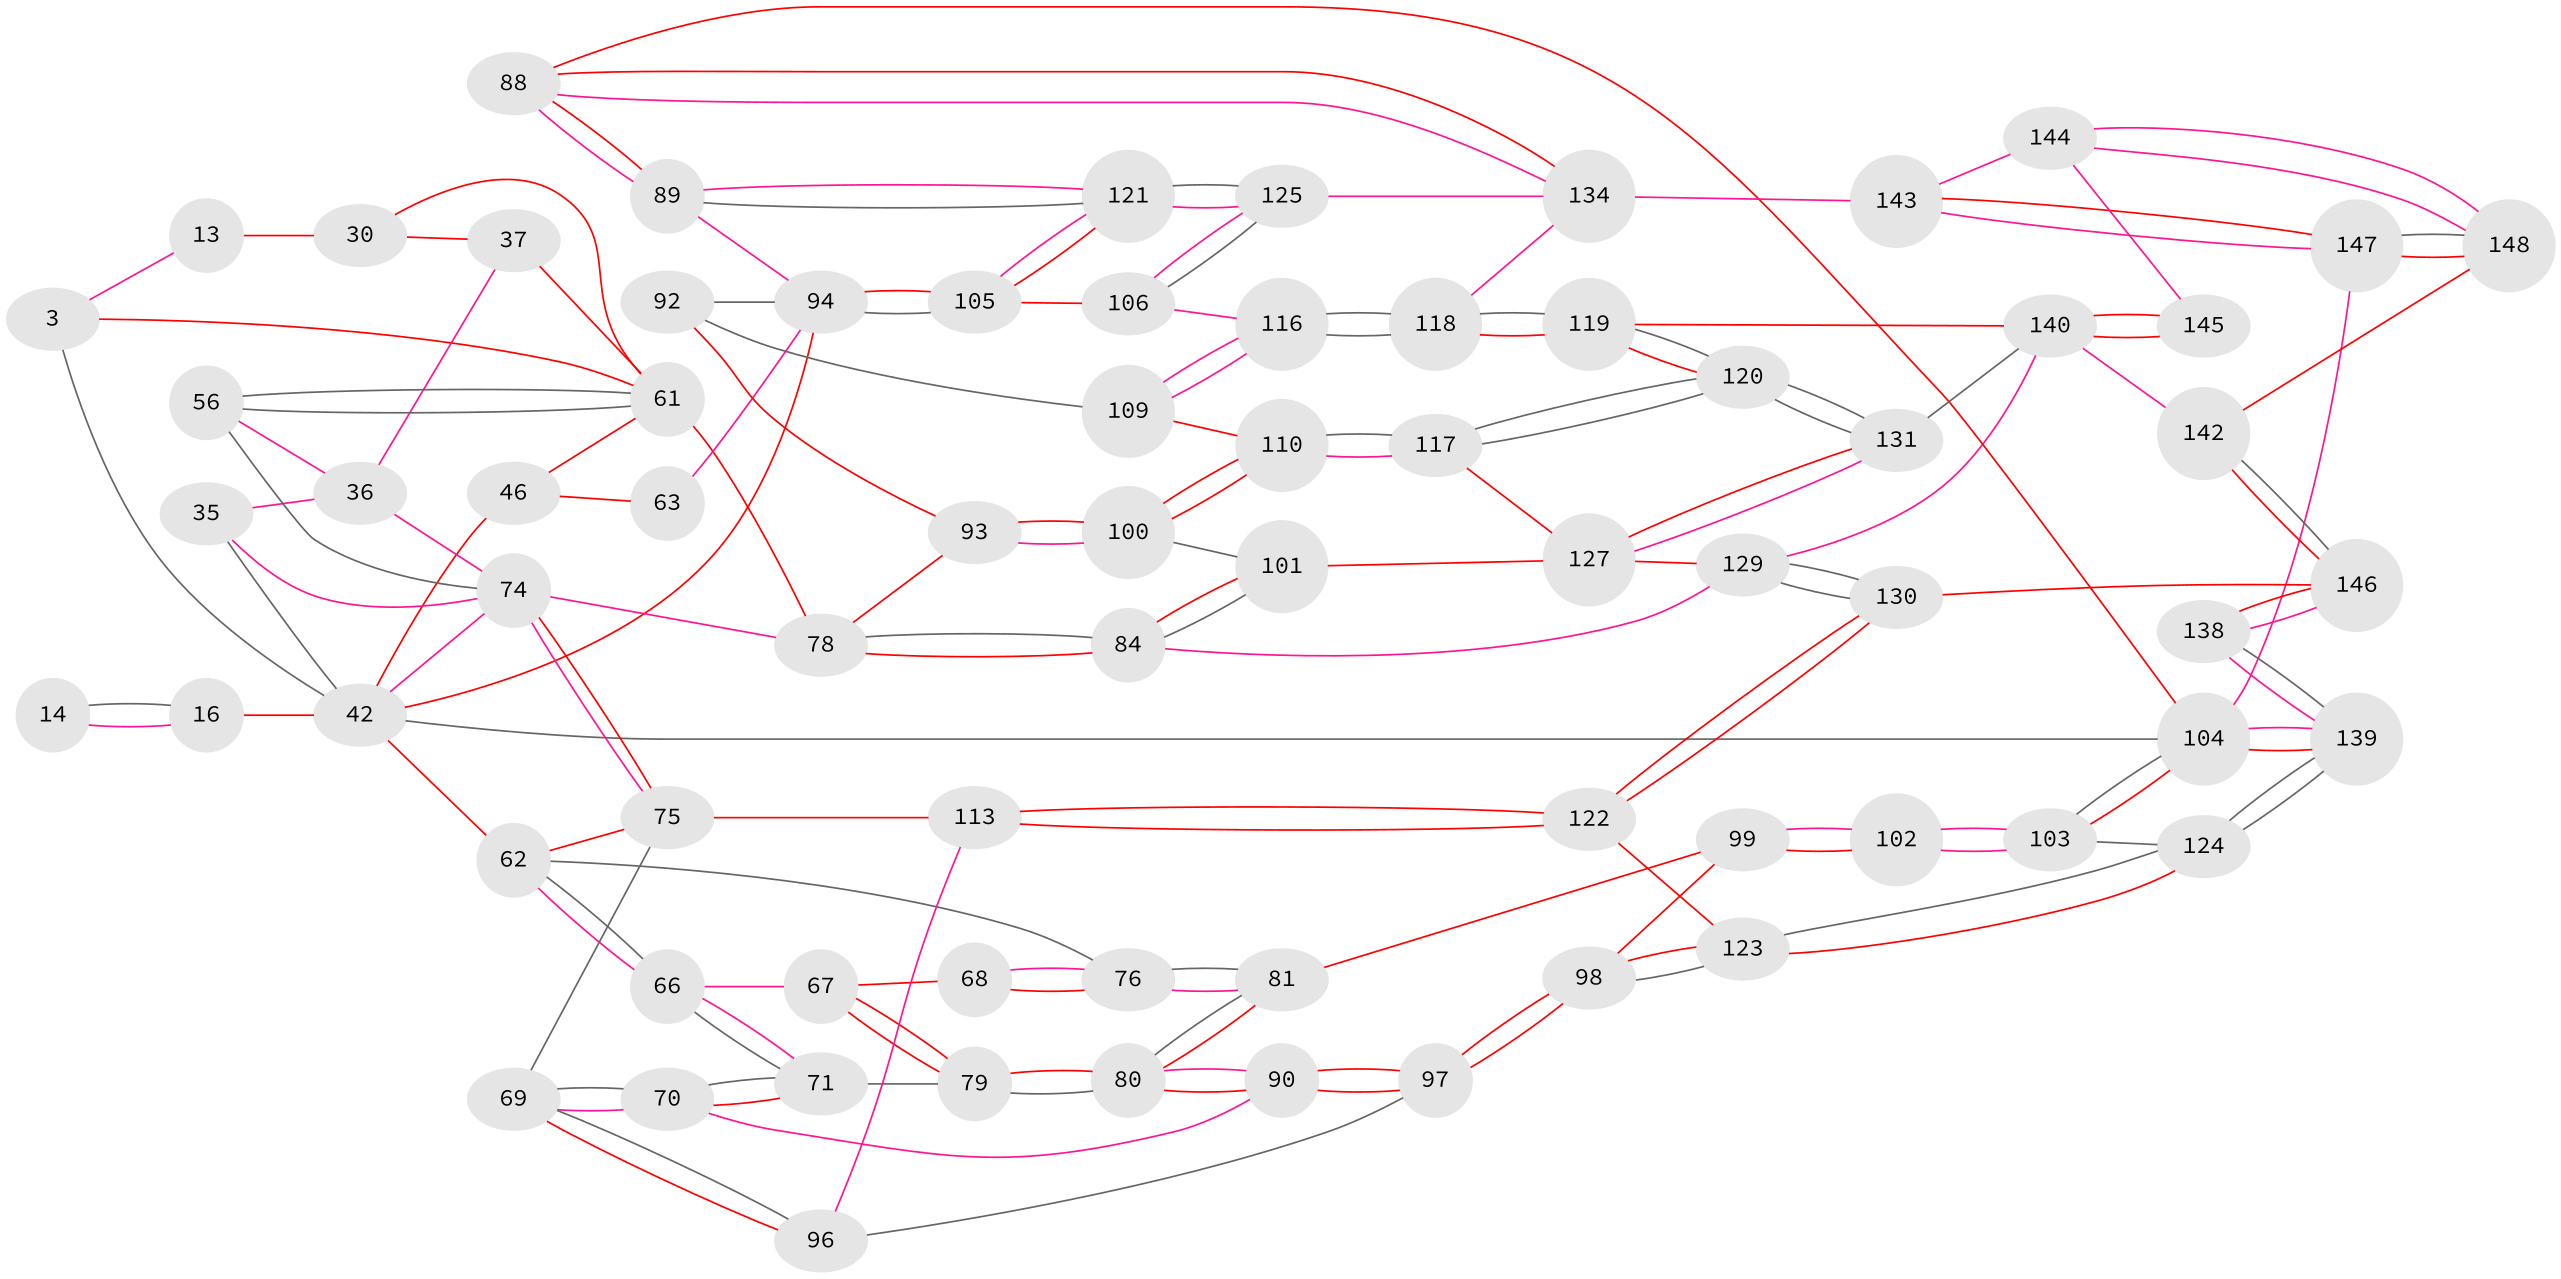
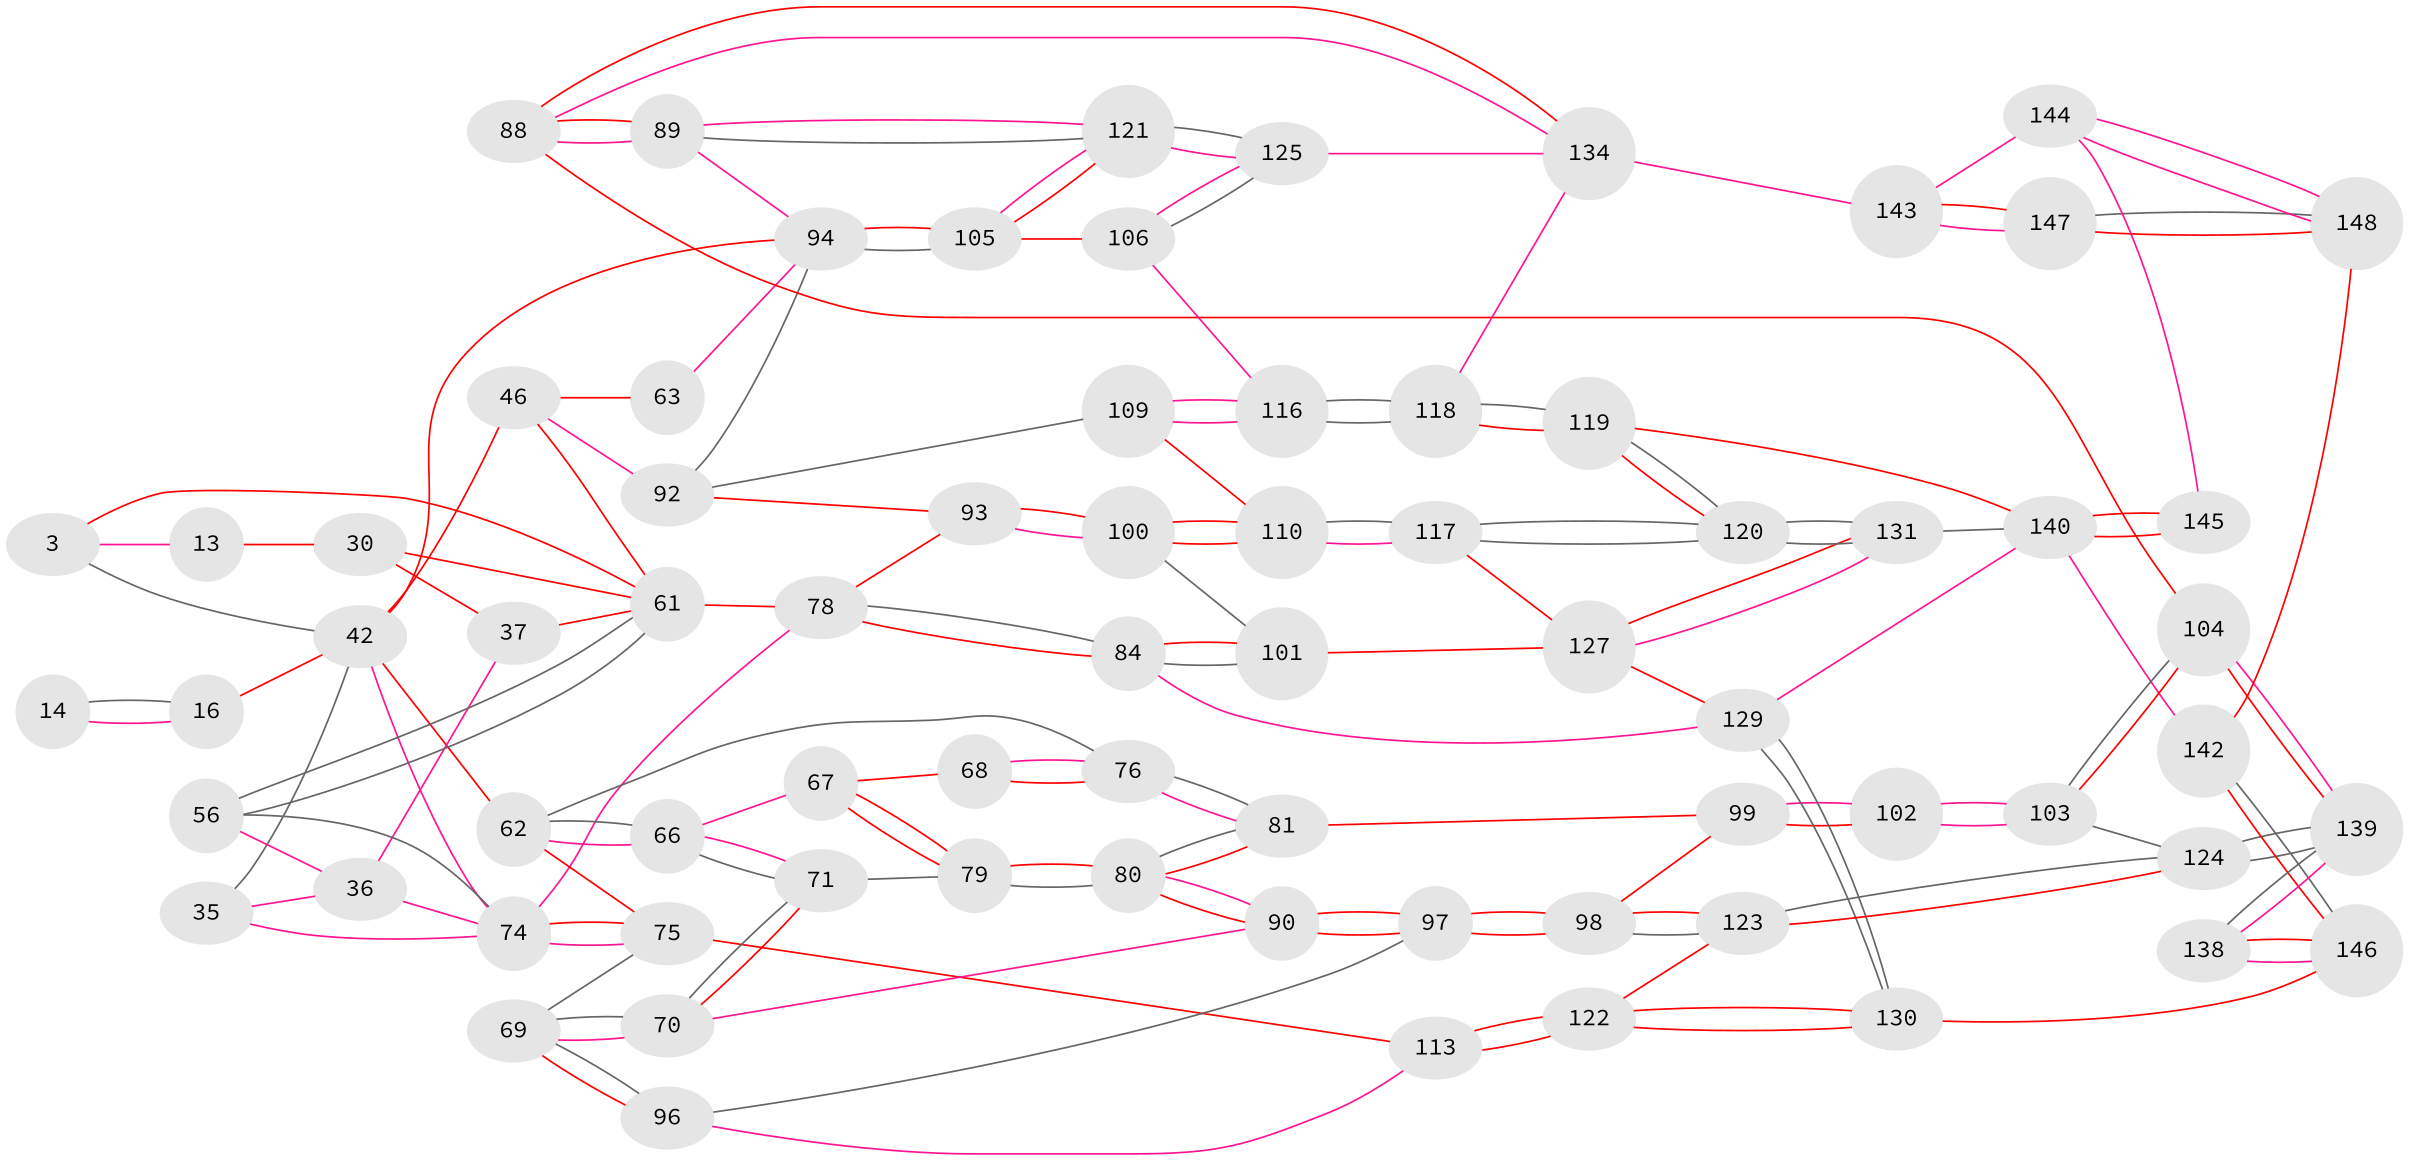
  graph {
    fontname="Source Code Pro"
    rankdir=LR
    node [color=gray90 fontname="Source Code Pro" shape=ellipse style=filled]
    edge [color=red fontname="Source Code Pro"]
    13 [shape=circle super="+8"]
    3
    42 [super="+4+5+26"]
    61 [shape=circle super="+47+49"]
    30 [super="+12+27"]
    74 [shape=circle super="+57+50+51"]
    46 [super="+45"]
    62 [shape=circle super="+52"]
    94 [super="+73+64"]
    104 [shape=circle super="+87"]
    78 [super="+77"]
    37 [super="+29"]
    14 [shape=circle]
    16 [shape=circle super="+15+11"]
    36 [super="+34+24"]
    35 [super="+25"]
    75 [super="+60+39"]
    63 [shape=circle]
    92 [super="+91+65"]
    76 [super="+54"]
    66 [shape=circle]
    105
    139 [shape=circle]
    147 [shape=circle]
    93
    109 [shape=circle super="+108"]
    81
    99 [super="+82+83"]
    102 [shape=circle]
    56 [shape=circle]
    84 [shape=circle]
    67 [shape=circle]
    71
    113 [super="+95"]
    68 [shape=circle]
    79 [shape=circle]
    80 [shape=circle]
    69
    70
    96
    90 [shape=circle]
    97 [shape=circle]
    122
    101 [shape=circle]
    129 [super="+128+112+111"]
    100 [shape=circle]
    127 [shape=circle super="+115"]
    140 [super="+136+135"]
    130
    88
    89 [shape=circle]
    134 [shape=circle super="+126"]
    121 [shape=circle]
    143 [shape=circle]
    125
    98
    110 [shape=circle]
    116 [shape=circle super="+107"]
    106
    123
    124
    103
    117
    131
    148 [shape=circle]
    118 [shape=circle]
    120
    119 [shape=circle]
    142 [shape=circle super="+141"]
    145
    146 [shape=circle super="+137"]
    144
    138
    13 -- 30 [weight=4]
    3 -- 13 [color=deeppink]
    3 -- 42 [color=gray40]
    3 -- 61
    42 -- 74 [color=deeppink]
    42 -- 46
    42 -- 62
    42 -- 94
-   42 -- 104 [color=gray40 weight=2]
    61 -- 78
    30 -- 61
    30 -- 37 [weight=2]
    74 -- 78 [color=deeppink]
    74 -- 75 [color=deeppink weight=3]
    74 -- 75
    46 -- 61 [weight=2]
    46 -- 63 [weight=2]
+   46 -- 92 [color=deeppink]
    62 -- 75 [weight=2]
    62 -- 76 [color=gray40]
    62 -- 66 [color=deeppink]
    62 -- 66 [color=gray40]
    94 -- 105 [color=gray40]
    94 -- 105
    104 -- 139
    104 -- 139 [color=deeppink]
-   104 -- 147 [color=deeppink]
    78 -- 93
    78 -- 84
    78 -- 84 [color=gray40]
    37 -- 61
    14 -- 16 [color=deeppink weight=3]
    14 -- 16 [color=gray40]
    16 -- 42 [weight=2]
    36 -- 74 [color=deeppink]
    36 -- 37 [color=deeppink weight=3]
    35 -- 42 [color=gray40]
    35 -- 74 [color=deeppink]
    35 -- 36 [color=deeppink weight=2]
    75 -- 113
    63 -- 94 [color=deeppink]
    92 -- 94 [color=gray40 weight=2]
    92 -- 93
    92 -- 109 [color=gray40]
    76 -- 81 [color=deeppink]
    76 -- 81 [color=gray40]
    66 -- 67 [color=deeppink]
    66 -- 71 [color=gray40]
    66 -- 71 [color=deeppink]
    105 -- 121
    105 -- 121 [color=deeppink]
    105 -- 106
    147 -- 148
    147 -- 148 [color=gray40]
    93 -- 100 [color=deeppink]
    93 -- 100
    109 -- 110
    109 -- 116 [color=deeppink weight=2]
    109 -- 116 [color=deeppink]
    81 -- 99
    99 -- 102 [weight=2]
    99 -- 102 [color=deeppink]
    102 -- 103 [color=deeppink]
    102 -- 103 [color=deeppink]
    56 -- 61 [color=gray40 weight=2]
    56 -- 61 [color=gray40]
    56 -- 74 [color=gray40]
    56 -- 36 [color=deeppink]
    84 -- 101 [color=gray40]
    84 -- 101
    84 -- 129 [color=deeppink]
    67 -- 68
    67 -- 79
    67 -- 79
    71 -- 79 [color=gray40]
    113 -- 122
    113 -- 122
    68 -- 76 [weight=2]
    68 -- 76 [color=deeppink]
    79 -- 80 [color=gray40]
    79 -- 80
    80 -- 81
    80 -- 81 [color=gray40]
    80 -- 90
    80 -- 90 [color=deeppink]
    69 -- 75 [color=gray40]
    69 -- 70 [color=deeppink]
    69 -- 70 [color=gray40]
    69 -- 96
    69 -- 96 [color=gray40]
    70 -- 71
    70 -- 71 [color=gray40]
    70 -- 90 [color=deeppink]
    96 -- 113 [color=deeppink]
    96 -- 97 [color=gray40]
    90 -- 97
    90 -- 97
    97 -- 98
    97 -- 98
    122 -- 130
    122 -- 130
    122 -- 123
    101 -- 127
    129 -- 140 [color=deeppink]
    129 -- 130 [color=gray40]
    129 -- 130 [color=gray40]
    100 -- 101 [color=gray40]
    100 -- 110
    100 -- 110
    127 -- 129 [weight=2]
    127 -- 131 [color=deeppink]
    127 -- 131
    140 -- 142 [color=deeppink weight=2]
    140 -- 145 [weight=2]
    140 -- 145
    130 -- 146
    88 -- 104
    88 -- 89 [color=deeppink]
    88 -- 89
    88 -- 134 [color=deeppink]
    88 -- 134
    89 -- 94 [color=deeppink]
    89 -- 121 [color=gray40]
    89 -- 121 [color=deeppink]
    134 -- 143 [color=deeppink]
    121 -- 125 [color=deeppink]
    121 -- 125 [color=gray40]
    143 -- 147 [color=deeppink]
    143 -- 147
    143 -- 144 [color=deeppink]
    125 -- 134 [color=deeppink]
    98 -- 99
    98 -- 123 [color=gray40]
    98 -- 123
    110 -- 117 [color=deeppink]
    110 -- 117 [color=gray40]
    116 -- 118 [color=gray40]
    116 -- 118 [color=gray40]
    106 -- 125 [color=gray40]
    106 -- 125 [color=deeppink]
    106 -- 116 [color=deeppink]
    123 -- 124
    123 -- 124 [color=gray40]
    124 -- 139 [color=gray40]
    124 -- 139 [color=gray40]
    103 -- 104
    103 -- 104 [color=gray40]
    103 -- 124 [color=gray40]
    117 -- 127
    117 -- 120 [color=gray40]
    117 -- 120 [color=gray40]
    131 -- 140 [color=gray40]
    118 -- 134 [color=deeppink]
    118 -- 119
    118 -- 119 [color=gray40]
    120 -- 131 [color=gray40]
    120 -- 131 [color=gray40]
    119 -- 140
    119 -- 120
    119 -- 120 [color=gray40]
    142 -- 148
    142 -- 146
    142 -- 146 [color=gray40]
    144 -- 148 [color=deeppink]
    144 -- 148 [color=deeppink]
    144 -- 145 [color=deeppink]
    138 -- 139 [color=deeppink]
    138 -- 139 [color=gray40]
    138 -- 146 [color=deeppink weight=2]
    138 -- 146
  }
